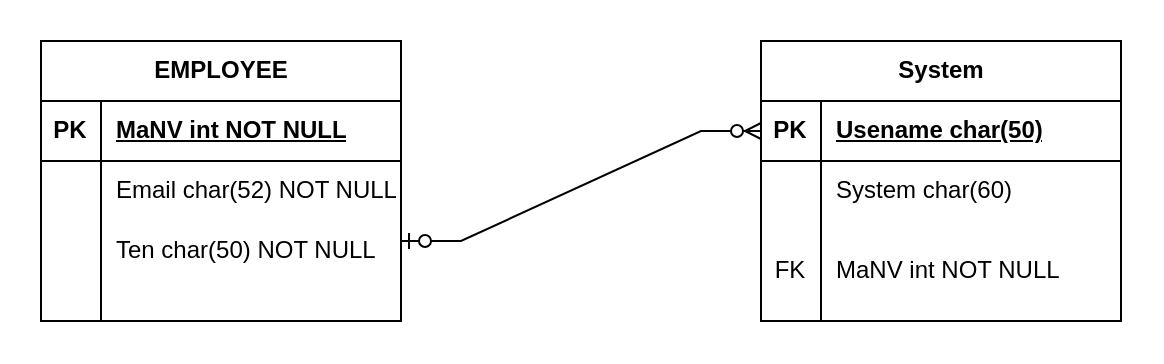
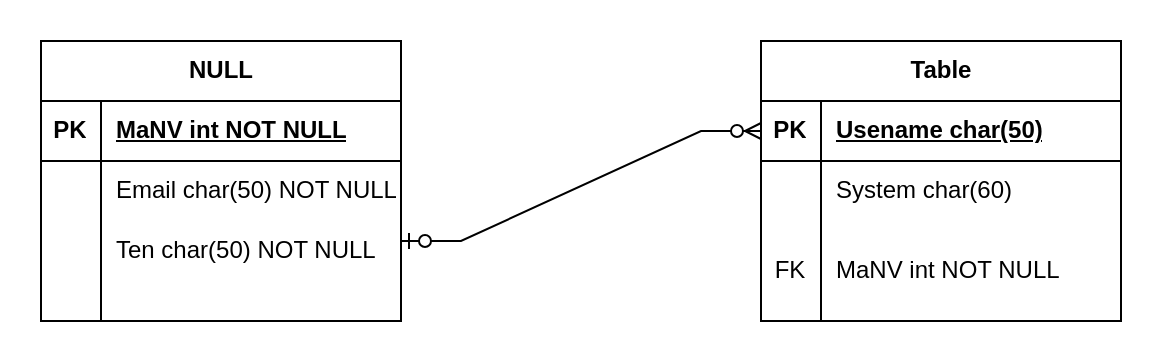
  <mxCell id="0" />
  <mxCell id="1" parent="0" />
- <mxCell id="2" value="EMPLOYEE" style="shape=table;startSize=30;container=1;collapsible=1;childLayout=tableLayout;fixedRows=1;rowLines=0;fontStyle=1;align=center;resizeLast=1;html=1;" parent="1" vertex="1"><mxGeometry x="20" y="20" width="180" height="140" as="geometry" /></mxCell>
+ <mxCell id="2" value="NULL" style="shape=table;startSize=30;container=1;collapsible=1;childLayout=tableLayout;fixedRows=1;rowLines=0;fontStyle=1;align=center;resizeLast=1;html=1;" parent="1" vertex="1"><mxGeometry x="20" y="20" width="180" height="140" as="geometry" /></mxCell>
  <mxCell id="3" value="" style="shape=tableRow;horizontal=0;startSize=0;swimlaneHead=0;swimlaneBody=0;fillColor=none;collapsible=0;dropTarget=0;points=[[0,0.5],[1,0.5]];portConstraint=eastwest;top=0;left=0;right=0;bottom=1;" parent="2" vertex="1"><mxGeometry y="30" width="180" height="30" as="geometry" /></mxCell>
  <mxCell id="4" value="PK" style="shape=partialRectangle;connectable=0;fillColor=none;top=0;left=0;bottom=0;right=0;fontStyle=1;overflow=hidden;whiteSpace=wrap;html=1;" parent="3" vertex="1"><mxGeometry width="30" height="30" as="geometry"><mxRectangle width="30" height="30" as="alternateBounds" /></mxGeometry></mxCell>
  <mxCell id="5" value="MaNV int NOT NULL" style="shape=partialRectangle;connectable=0;fillColor=none;top=0;left=0;bottom=0;right=0;align=left;spacingLeft=6;fontStyle=5;overflow=hidden;whiteSpace=wrap;html=1;" parent="3" vertex="1"><mxGeometry x="30" width="150" height="30" as="geometry"><mxRectangle width="150" height="30" as="alternateBounds" /></mxGeometry></mxCell>
  <mxCell id="6" value="" style="shape=tableRow;horizontal=0;startSize=0;swimlaneHead=0;swimlaneBody=0;fillColor=none;collapsible=0;dropTarget=0;points=[[0,0.5],[1,0.5]];portConstraint=eastwest;top=0;left=0;right=0;bottom=0;" parent="2" vertex="1"><mxGeometry y="60" width="180" height="30" as="geometry" /></mxCell>
  <mxCell id="7" value="" style="shape=partialRectangle;connectable=0;fillColor=none;top=0;left=0;bottom=0;right=0;editable=1;overflow=hidden;whiteSpace=wrap;html=1;" parent="6" vertex="1"><mxGeometry width="30" height="30" as="geometry"><mxRectangle width="30" height="30" as="alternateBounds" /></mxGeometry></mxCell>
- <mxCell id="8" value="Email char(52) NOT NULL" style="shape=partialRectangle;connectable=0;fillColor=none;top=0;left=0;bottom=0;right=0;align=left;spacingLeft=6;overflow=hidden;whiteSpace=wrap;html=1;" parent="6" vertex="1"><mxGeometry x="30" width="150" height="30" as="geometry"><mxRectangle width="150" height="30" as="alternateBounds" /></mxGeometry></mxCell>
+ <mxCell id="8" value="Email char(50) NOT NULL" style="shape=partialRectangle;connectable=0;fillColor=none;top=0;left=0;bottom=0;right=0;align=left;spacingLeft=6;overflow=hidden;whiteSpace=wrap;html=1;" parent="6" vertex="1"><mxGeometry x="30" width="150" height="30" as="geometry"><mxRectangle width="150" height="30" as="alternateBounds" /></mxGeometry></mxCell>
  <mxCell id="9" value="" style="shape=tableRow;horizontal=0;startSize=0;swimlaneHead=0;swimlaneBody=0;fillColor=none;collapsible=0;dropTarget=0;points=[[0,0.5],[1,0.5]];portConstraint=eastwest;top=0;left=0;right=0;bottom=0;" parent="2" vertex="1"><mxGeometry y="90" width="180" height="30" as="geometry" /></mxCell>
  <mxCell id="10" value="" style="shape=partialRectangle;connectable=0;fillColor=none;top=0;left=0;bottom=0;right=0;editable=1;overflow=hidden;whiteSpace=wrap;html=1;" parent="9" vertex="1"><mxGeometry width="30" height="30" as="geometry"><mxRectangle width="30" height="30" as="alternateBounds" /></mxGeometry></mxCell>
  <mxCell id="11" value="Ten char(50) NOT NULL" style="shape=partialRectangle;connectable=0;fillColor=none;top=0;left=0;bottom=0;right=0;align=left;spacingLeft=6;overflow=hidden;whiteSpace=wrap;html=1;" parent="9" vertex="1"><mxGeometry x="30" width="150" height="30" as="geometry"><mxRectangle width="150" height="30" as="alternateBounds" /></mxGeometry></mxCell>
  <mxCell id="12" value="" style="shape=tableRow;horizontal=0;startSize=0;swimlaneHead=0;swimlaneBody=0;fillColor=none;collapsible=0;dropTarget=0;points=[[0,0.5],[1,0.5]];portConstraint=eastwest;top=0;left=0;right=0;bottom=0;" parent="2" vertex="1"><mxGeometry y="120" width="180" height="20" as="geometry" /></mxCell>
  <mxCell id="13" value="" style="shape=partialRectangle;connectable=0;fillColor=none;top=0;left=0;bottom=0;right=0;editable=1;overflow=hidden;whiteSpace=wrap;html=1;" parent="12" vertex="1"><mxGeometry width="30" height="20" as="geometry"><mxRectangle width="30" height="20" as="alternateBounds" /></mxGeometry></mxCell>
  <mxCell id="14" value="" style="shape=partialRectangle;connectable=0;fillColor=none;top=0;left=0;bottom=0;right=0;align=left;spacingLeft=6;overflow=hidden;whiteSpace=wrap;html=1;" parent="12" vertex="1"><mxGeometry x="30" width="150" height="20" as="geometry"><mxRectangle width="150" height="20" as="alternateBounds" /></mxGeometry></mxCell>
- <mxCell id="15" value="System" style="shape=table;startSize=30;container=1;collapsible=1;childLayout=tableLayout;fixedRows=1;rowLines=0;fontStyle=1;align=center;resizeLast=1;html=1;" parent="1" vertex="1"><mxGeometry x="380" y="20" width="180" height="140" as="geometry" /></mxCell>
+ <mxCell id="15" value="Table" style="shape=table;startSize=30;container=1;collapsible=1;childLayout=tableLayout;fixedRows=1;rowLines=0;fontStyle=1;align=center;resizeLast=1;html=1;" parent="1" vertex="1"><mxGeometry x="380" y="20" width="180" height="140" as="geometry" /></mxCell>
  <mxCell id="16" value="" style="shape=tableRow;horizontal=0;startSize=0;swimlaneHead=0;swimlaneBody=0;fillColor=none;collapsible=0;dropTarget=0;points=[[0,0.5],[1,0.5]];portConstraint=eastwest;top=0;left=0;right=0;bottom=1;" parent="15" vertex="1"><mxGeometry y="30" width="180" height="30" as="geometry" /></mxCell>
  <mxCell id="17" value="PK" style="shape=partialRectangle;connectable=0;fillColor=none;top=0;left=0;bottom=0;right=0;fontStyle=1;overflow=hidden;whiteSpace=wrap;html=1;" parent="16" vertex="1"><mxGeometry width="30" height="30" as="geometry"><mxRectangle width="30" height="30" as="alternateBounds" /></mxGeometry></mxCell>
  <mxCell id="18" value="Usename char(50)" style="shape=partialRectangle;connectable=0;fillColor=none;top=0;left=0;bottom=0;right=0;align=left;spacingLeft=6;fontStyle=5;overflow=hidden;whiteSpace=wrap;html=1;" parent="16" vertex="1"><mxGeometry x="30" width="150" height="30" as="geometry"><mxRectangle width="150" height="30" as="alternateBounds" /></mxGeometry></mxCell>
  <mxCell id="19" value="" style="shape=tableRow;horizontal=0;startSize=0;swimlaneHead=0;swimlaneBody=0;fillColor=none;collapsible=0;dropTarget=0;points=[[0,0.5],[1,0.5]];portConstraint=eastwest;top=0;left=0;right=0;bottom=0;" parent="15" vertex="1"><mxGeometry y="60" width="180" height="30" as="geometry" /></mxCell>
  <mxCell id="20" value="" style="shape=partialRectangle;connectable=0;fillColor=none;top=0;left=0;bottom=0;right=0;editable=1;overflow=hidden;whiteSpace=wrap;html=1;" parent="19" vertex="1"><mxGeometry width="30" height="30" as="geometry"><mxRectangle width="30" height="30" as="alternateBounds" /></mxGeometry></mxCell>
  <mxCell id="21" value="System char(60)" style="shape=partialRectangle;connectable=0;fillColor=none;top=0;left=0;bottom=0;right=0;align=left;spacingLeft=6;overflow=hidden;whiteSpace=wrap;html=1;" parent="19" vertex="1"><mxGeometry x="30" width="150" height="30" as="geometry"><mxRectangle width="150" height="30" as="alternateBounds" /></mxGeometry></mxCell>
  <mxCell id="22" value="" style="shape=tableRow;horizontal=0;startSize=0;swimlaneHead=0;swimlaneBody=0;fillColor=none;collapsible=0;dropTarget=0;points=[[0,0.5],[1,0.5]];portConstraint=eastwest;top=0;left=0;right=0;bottom=0;" parent="15" vertex="1"><mxGeometry y="90" width="180" height="50" as="geometry" /></mxCell>
  <mxCell id="23" value="FK" style="shape=partialRectangle;connectable=0;fillColor=none;top=0;left=0;bottom=0;right=0;editable=1;overflow=hidden;whiteSpace=wrap;html=1;" parent="22" vertex="1"><mxGeometry width="30" height="50" as="geometry"><mxRectangle width="30" height="50" as="alternateBounds" /></mxGeometry></mxCell>
  <mxCell id="24" value="MaNV int NOT NULL" style="shape=partialRectangle;connectable=0;fillColor=none;top=0;left=0;bottom=0;right=0;align=left;spacingLeft=6;overflow=hidden;whiteSpace=wrap;html=1;" parent="22" vertex="1"><mxGeometry x="30" width="150" height="50" as="geometry"><mxRectangle width="150" height="50" as="alternateBounds" /></mxGeometry></mxCell>
  <mxCell id="25" value="" style="edgeStyle=entityRelationEdgeStyle;fontSize=12;html=1;endArrow=ERzeroToMany;startArrow=ERzeroToOne;rounded=0;entryX=0;entryY=0.5;entryDx=0;entryDy=0;" parent="1" target="16" edge="1"><mxGeometry width="100" height="100" relative="1" as="geometry"><mxPoint x="200" y="120" as="sourcePoint" /><mxPoint x="300" y="20" as="targetPoint" /><Array as="points"><mxPoint x="350" y="110" /></Array></mxGeometry></mxCell>
